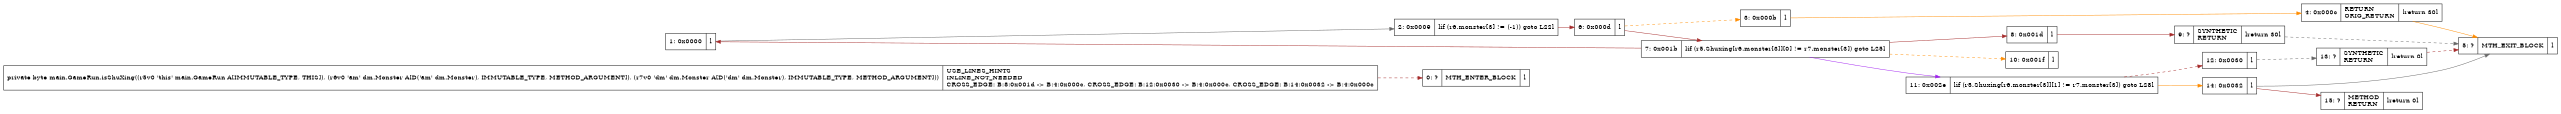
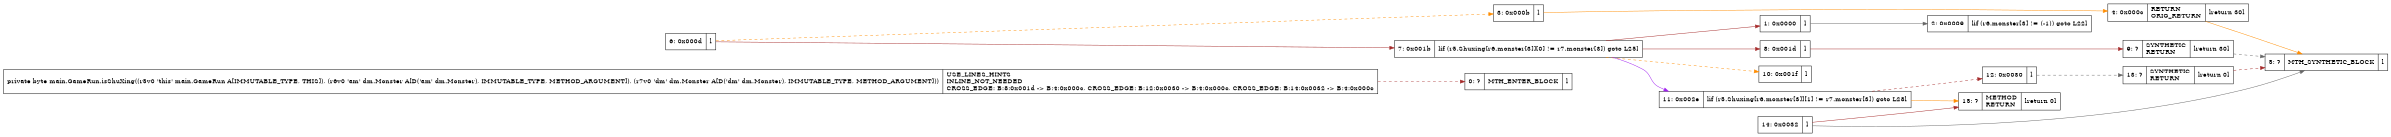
  digraph {
    rankdir=LR
    node [shape=record]
    edge [color=brown style=solid]
    n1 [label="{0\:\ ?|MTH_ENTER_BLOCK\l|l}"]
    n2 [label="{1\:\ 0x0000|l}"]
    n3 [label="{2\:\ 0x0009|lif (r6.monster[3] != (\-1)) goto L22l}"]
    n4 [label="{6\:\ 0x000d|l}"]
    n5 [label="{3\:\ 0x000b|l}"]
    n6 [label="{4\:\ 0x000c|RETURN\lORIG_RETURN\l|lreturn 30l}"]
    n7 [label="{7\:\ 0x001b|lif (r5.Shuxing[r6.monster[3]][0] != r7.monster[3]) goto L25l}"]
-   n8 [label="{5\:\ ?|MTH_EXIT_BLOCK\l|l}"]
+   n8 [label="{5\:\ ?|MTH_SYNTHETIC_BLOCK\l|l}"]
    n9 [label="{8\:\ 0x001d|l}"]
    n10 [label="{10\:\ 0x001f|l}"]
    n11 [label="{11\:\ 0x002e|lif (r5.Shuxing[r6.monster[3]][1] != r7.monster[3]) goto L28l}"]
    n12 [label="{9\:\ ?|SYNTHETIC\lRETURN\l|lreturn 30l}"]
    n13 [label="{12\:\ 0x0030|l}"]
    n14 [label="{14\:\ 0x0032|l}"]
    n15 [label="{13\:\ ?|SYNTHETIC\lRETURN\l|lreturn 0l}"]
    n16 [label="{15\:\ ?|METHOD\lRETURN\l|lreturn 0l}"]
    n17 [label="{private byte main.GameRun.isShuXing((r5v0 'this' main.GameRun A[IMMUTABLE_TYPE, THIS]), (r6v0 'am' dm.Monster A[D('am' dm.Monster), IMMUTABLE_TYPE, METHOD_ARGUMENT]), (r7v0 'dm' dm.Monster A[D('dm' dm.Monster), IMMUTABLE_TYPE, METHOD_ARGUMENT]))  | USE_LINES_HINTS\lINLINE_NOT_NEEDED\lCROSS_EDGE: B:8:0x001d \-\> B:4:0x000c, CROSS_EDGE: B:12:0x0030 \-\> B:4:0x000c, CROSS_EDGE: B:14:0x0032 \-\> B:4:0x000c\l}"]
    n2 -> n3 [color=gray40]
-   n3 -> n4
    n4 -> n5 [color=darkorange style=dashed]
    n4 -> n7
    n5 -> n6 [color=darkorange]
    n6 -> n8 [color=darkorange]
    n7 -> n2
    n7 -> n9
    n7 -> n10 [color=darkorange style=dashed]
    n7 -> n11 [color=purple]
    n9 -> n12
    n11 -> n13 [style=dashed]
-   n11 -> n14 [color=darkorange]
+   n11 -> n16 [color=darkorange]
    n12 -> n8 [color=gray40 style=dashed]
    n13 -> n15 [color=gray40 style=dashed]
    n14 -> n8 [color=gray40]
    n14 -> n16
    n15 -> n8 [style=dashed]
    n17 -> n1 [style=dashed]
  }
